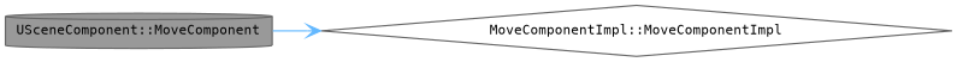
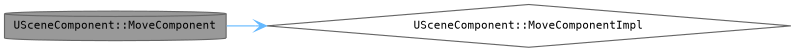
  digraph {
    rankdir=LR
    fontname="DejaVu Sans Mono"
    node [fontname="DejaVu Sans Mono" fontsize=10 style=filled]
    n1 [color=gray40 fillcolor=grey60 fontcolor=black height=0.2 label="USceneComponent::MoveComponent" shape=cylinder width=0.4]
-   n2 [color=grey40 fillcolor=white height=0.2 label="MoveComponentImpl::MoveComponentImpl" shape=diamond width=0.4]
+   n2 [color=grey40 fillcolor=white height=0.2 label="USceneComponent::MoveComponentImpl" shape=diamond width=0.4]
    n1 -> n2 [color=steelblue1 fontname="DejaVu Sans Mono" fontsize=10 labelfontname=Helvetica labelfontsize=10 style=solid arrowhead=vee]
  }
